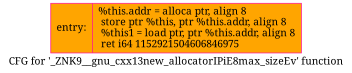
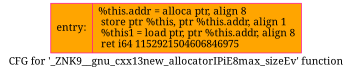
  digraph {
    label="CFG for '_ZNK9__gnu_cxx13new_allocatorIPiE8max_sizeEv' function"
    rankdir=LR
    fontname="Noto Serif"
-   n1 [color=deeppink fillcolor=orange fontname="Noto Serif" label="{entry:\l|  %this.addr = alloca ptr, align 8\l  store ptr %this, ptr %this.addr, align 8\l  %this1 = load ptr, ptr %this.addr, align 8\l  ret i64 1152921504606846975\l}" shape=record style=filled]
+   n1 [color=deeppink fillcolor=orange fontname="Noto Serif" label="{entry:\l|  %this.addr = alloca ptr, align 8\l  store ptr %this, ptr %this.addr, align 1\l  %this1 = load ptr, ptr %this.addr, align 8\l  ret i64 1152921504606846975\l}" shape=record style=filled]
  }
